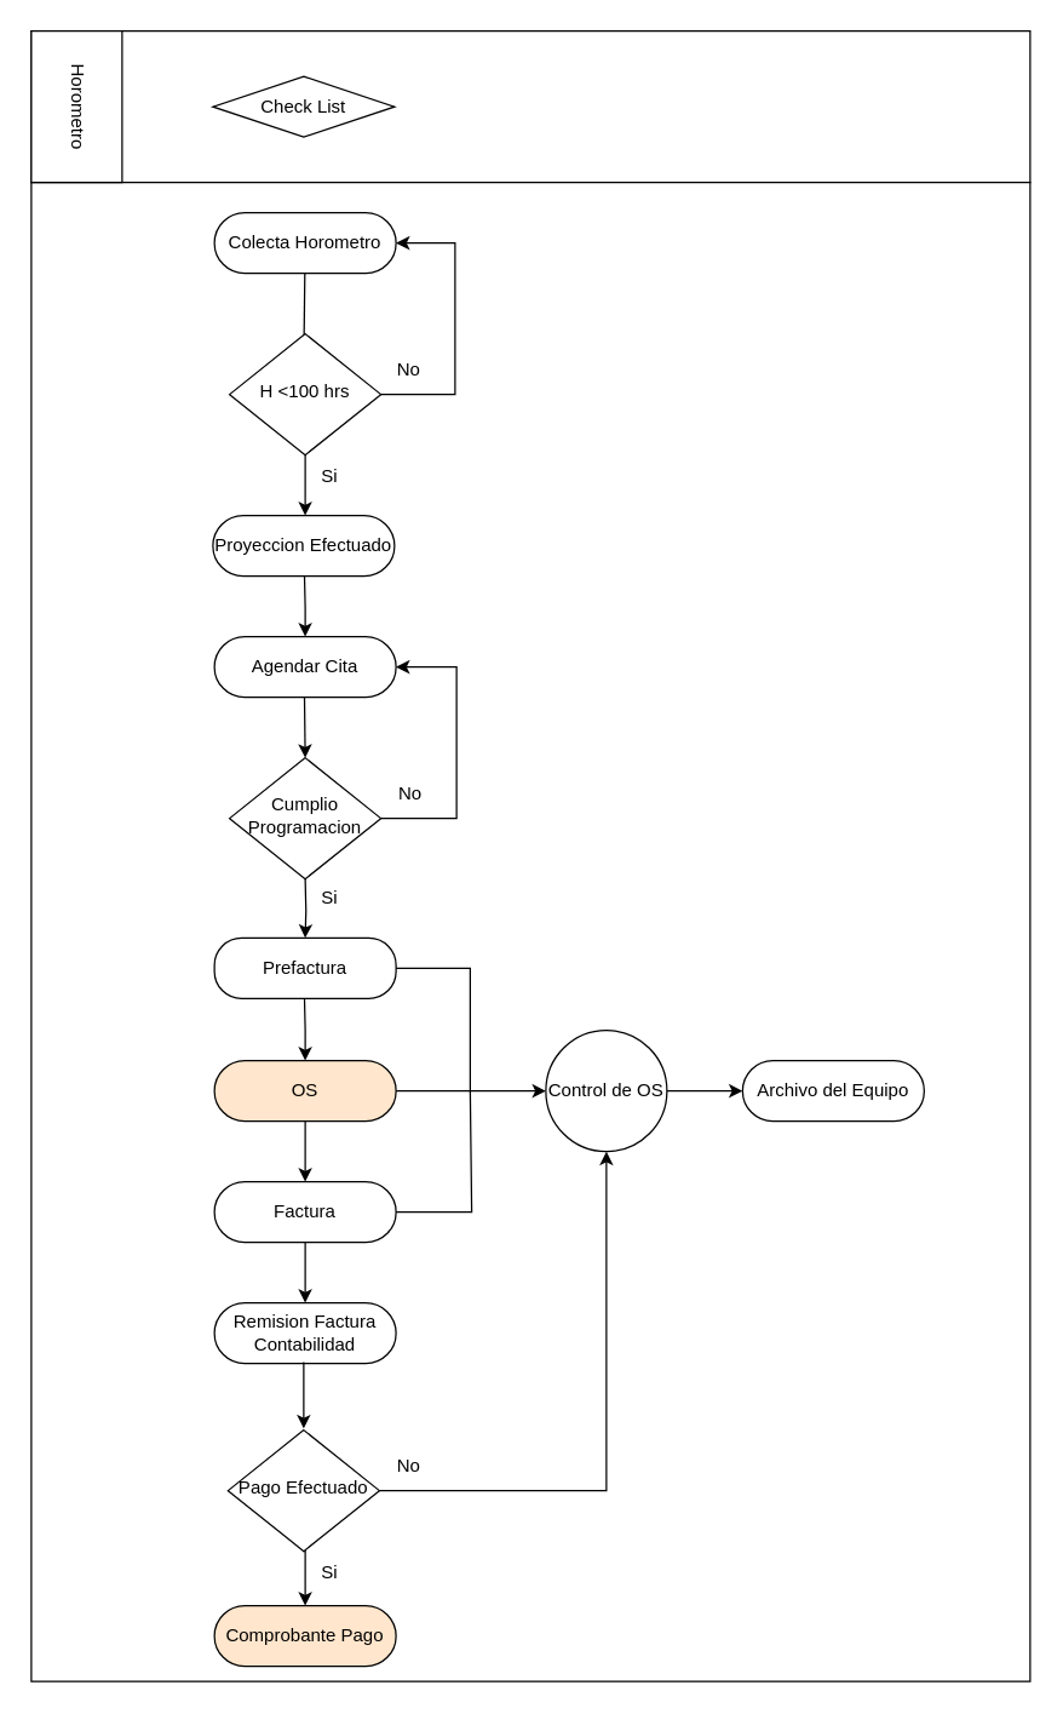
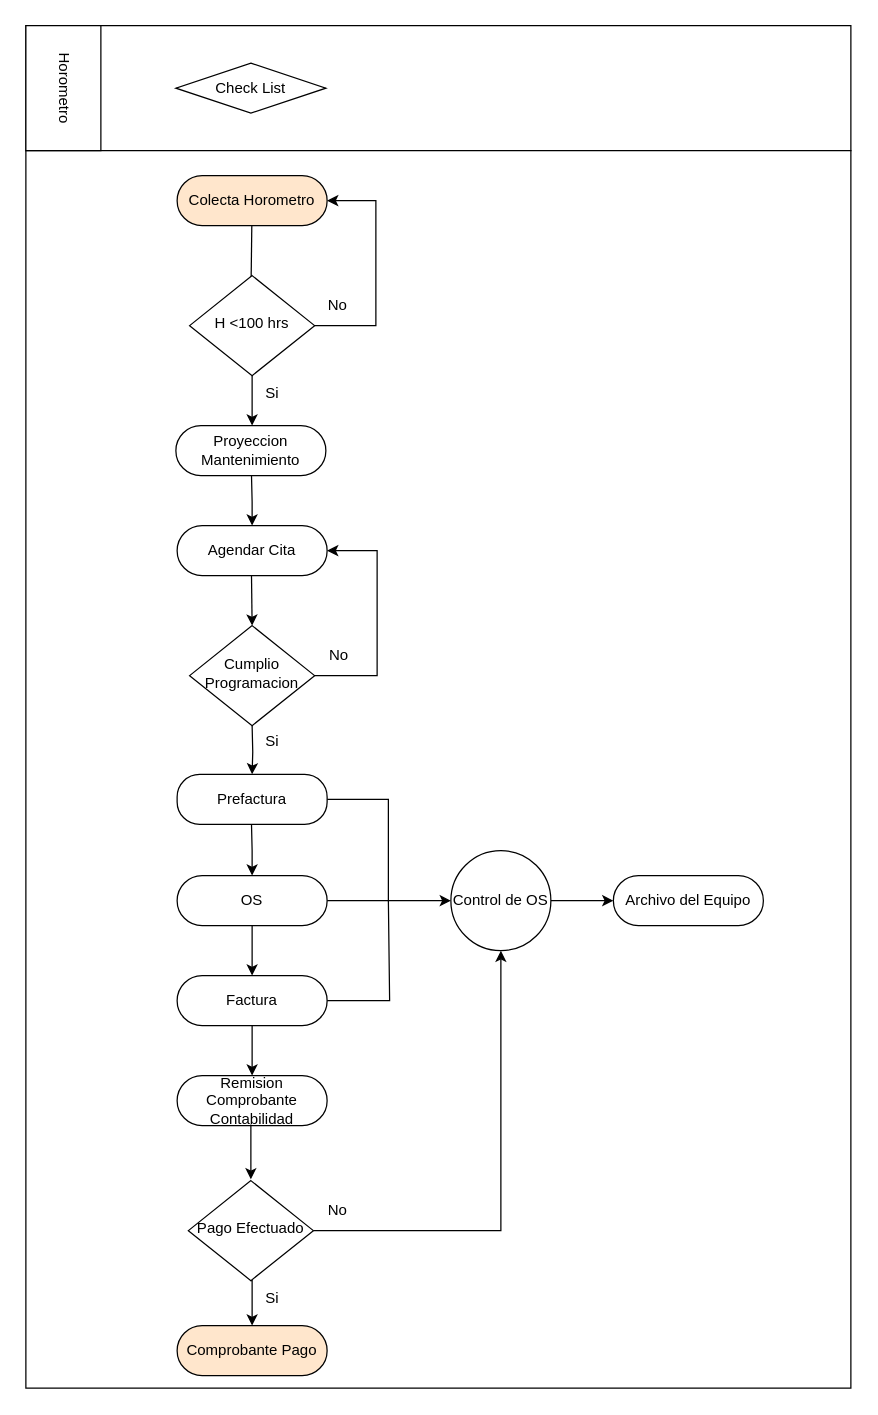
  <mxCell id="0" />
  <mxCell id="1" parent="0" />
  <mxCell id="2" value="" style="rounded=0;whiteSpace=wrap;html=1;" vertex="1" parent="1"><mxGeometry x="20" width="660" height="100" as="geometry" y="20" /></mxCell>
  <mxCell id="3" value="" style="rounded=0;whiteSpace=wrap;html=1;" vertex="1" parent="1"><mxGeometry x="20" y="120" width="660" height="990" as="geometry" /></mxCell>
  <mxCell id="4" value="" style="rounded=0;orthogonalLoop=1;jettySize=auto;html=1;" edge="1" parent="1" source="8"><mxGeometry relative="1" as="geometry"><mxPoint x="200" y="239" as="targetPoint" /></mxGeometry></mxCell>
  <mxCell id="5" style="edgeStyle=orthogonalEdgeStyle;rounded=0;orthogonalLoop=1;jettySize=auto;html=1;entryX=1;entryY=0.5;entryDx=0;entryDy=0;exitX=1;exitY=0.5;exitDx=0;exitDy=0;" edge="1" parent="1" source="6" target="8"><mxGeometry relative="1" as="geometry"><Array as="points"><mxPoint x="300" y="260" /><mxPoint x="300" y="160" /></Array></mxGeometry></mxCell>
  <mxCell id="6" value="H &amp;lt;100 hrs" style="rhombus;whiteSpace=wrap;html=1;shadow=0;fontFamily=Helvetica;fontSize=12;align=center;strokeWidth=1;spacing=6;spacingTop=-4;" parent="1" vertex="1"><mxGeometry x="151" y="220" width="100" height="80" as="geometry" /></mxCell>
  <mxCell id="7" value="Agendar Cita" style="rounded=1;whiteSpace=wrap;html=1;fontSize=12;glass=0;strokeWidth=1;shadow=0;arcSize=50;" parent="1" vertex="1"><mxGeometry x="141" y="420" width="120" height="40" as="geometry" /></mxCell>
- <mxCell id="8" value="Colecta Horometro" style="rounded=1;whiteSpace=wrap;html=1;fontSize=12;glass=0;strokeWidth=1;shadow=0;arcSize=50;" vertex="1" parent="1"><mxGeometry x="141" y="140" width="120" height="40" as="geometry" /></mxCell>
+ <mxCell id="8" value="Colecta Horometro" style="rounded=1;whiteSpace=wrap;html=1;fontSize=12;glass=0;strokeWidth=1;shadow=0;arcSize=50;fillColor=#ffe6cc;" vertex="1" parent="1"><mxGeometry x="141" y="140" width="120" height="40" as="geometry" /></mxCell>
  <mxCell id="9" value="Check List" style="rhombus;whiteSpace=wrap;html=1;fontSize=12;glass=0;strokeWidth=1;shadow=0;arcSize=50;" vertex="1" parent="1"><mxGeometry x="140" y="50" width="120" height="40" as="geometry" /></mxCell>
  <mxCell id="10" value="" style="edgeStyle=orthogonalEdgeStyle;rounded=0;orthogonalLoop=1;jettySize=auto;html=1;" edge="1" parent="1"><mxGeometry relative="1" as="geometry"><mxPoint x="200.5" y="380" as="sourcePoint" /><mxPoint x="201" y="420" as="targetPoint" /></mxGeometry></mxCell>
- <mxCell id="11" value="Proyeccion Efectuado" style="rounded=1;whiteSpace=wrap;html=1;fontSize=12;glass=0;strokeWidth=1;shadow=0;arcSize=50;" vertex="1" parent="1"><mxGeometry x="140" y="340" width="120" height="40" as="geometry" /></mxCell>
+ <mxCell id="11" value="Proyeccion Mantenimiento" style="rounded=1;whiteSpace=wrap;html=1;fontSize=12;glass=0;strokeWidth=1;shadow=0;arcSize=50;" vertex="1" parent="1"><mxGeometry x="140" y="340" width="120" height="40" as="geometry" /></mxCell>
  <mxCell id="12" value="" style="edgeStyle=orthogonalEdgeStyle;rounded=0;orthogonalLoop=1;jettySize=auto;html=1;" edge="1" parent="1" source="6"><mxGeometry relative="1" as="geometry"><mxPoint x="201" y="340" as="targetPoint" /><mxPoint x="201" y="301" as="sourcePoint" /></mxGeometry></mxCell>
  <mxCell id="13" value="No" style="text;whiteSpace=wrap;html=1;" vertex="1" parent="1"><mxGeometry x="260" y="230" width="50" height="40" as="geometry" /></mxCell>
  <mxCell id="14" value="Si" style="text;whiteSpace=wrap;html=1;" vertex="1" parent="1"><mxGeometry x="210" y="300" width="50" height="40" as="geometry" /></mxCell>
  <mxCell id="15" value="" style="rounded=0;orthogonalLoop=1;jettySize=auto;html=1;entryX=0.5;entryY=0;entryDx=0;entryDy=0;" edge="1" parent="1" target="17"><mxGeometry relative="1" as="geometry"><mxPoint x="200.5" y="460" as="sourcePoint" /><mxPoint x="201" y="504" as="targetPoint" /></mxGeometry></mxCell>
  <mxCell id="16" style="edgeStyle=orthogonalEdgeStyle;rounded=0;orthogonalLoop=1;jettySize=auto;html=1;entryX=1;entryY=0.5;entryDx=0;entryDy=0;" edge="1" parent="1" source="17" target="7"><mxGeometry relative="1" as="geometry"><mxPoint x="261" y="482" as="targetPoint" /><Array as="points"><mxPoint x="301" y="540" /><mxPoint x="301" y="440" /></Array></mxGeometry></mxCell>
  <mxCell id="17" value="Cumplio Programacion" style="rhombus;whiteSpace=wrap;html=1;shadow=0;fontFamily=Helvetica;fontSize=12;align=center;strokeWidth=1;spacing=6;spacingTop=-4;" vertex="1" parent="1"><mxGeometry x="151" y="500" width="100" height="80" as="geometry" /></mxCell>
  <mxCell id="18" value="" style="edgeStyle=orthogonalEdgeStyle;rounded=0;orthogonalLoop=1;jettySize=auto;html=1;" edge="1" parent="1" target="26"><mxGeometry relative="1" as="geometry"><mxPoint x="201" y="631" as="targetPoint" /><mxPoint x="201" y="580" as="sourcePoint" /></mxGeometry></mxCell>
  <mxCell id="19" value="No" style="text;whiteSpace=wrap;html=1;" vertex="1" parent="1"><mxGeometry x="261" y="510" width="50" height="40" as="geometry" /></mxCell>
  <mxCell id="20" value="Si" style="text;whiteSpace=wrap;html=1;" vertex="1" parent="1"><mxGeometry x="210" y="579" width="50" height="40" as="geometry" /></mxCell>
  <mxCell id="21" value="" style="edgeStyle=orthogonalEdgeStyle;rounded=0;orthogonalLoop=1;jettySize=auto;html=1;" edge="1" parent="1" source="23" target="30"><mxGeometry relative="1" as="geometry" /></mxCell>
  <mxCell id="22" style="edgeStyle=orthogonalEdgeStyle;rounded=0;orthogonalLoop=1;jettySize=auto;html=1;exitX=1;exitY=0.5;exitDx=0;exitDy=0;endArrow=none;endFill=0;" edge="1" parent="1" source="23"><mxGeometry relative="1" as="geometry"><mxPoint x="310" y="720" as="targetPoint" /></mxGeometry></mxCell>
- <mxCell id="23" value="OS" style="rounded=1;whiteSpace=wrap;html=1;fontSize=12;glass=0;strokeWidth=1;shadow=0;arcSize=50;fillColor=#ffe6cc;" vertex="1" parent="1"><mxGeometry x="141" y="700" width="120" height="40" as="geometry" /></mxCell>
+ <mxCell id="23" value="OS" style="rounded=1;whiteSpace=wrap;html=1;fontSize=12;glass=0;strokeWidth=1;shadow=0;arcSize=50;" vertex="1" parent="1"><mxGeometry x="141" y="700" width="120" height="40" as="geometry" /></mxCell>
  <mxCell id="24" value="" style="edgeStyle=orthogonalEdgeStyle;rounded=0;orthogonalLoop=1;jettySize=auto;html=1;" edge="1" parent="1"><mxGeometry relative="1" as="geometry"><mxPoint x="200.5" y="659" as="sourcePoint" /><mxPoint x="201" y="700" as="targetPoint" /></mxGeometry></mxCell>
  <mxCell id="25" style="edgeStyle=elbowEdgeStyle;rounded=0;orthogonalLoop=1;jettySize=auto;html=1;exitX=1;exitY=0.5;exitDx=0;exitDy=0;" edge="1" parent="1" source="26"><mxGeometry relative="1" as="geometry"><mxPoint x="360" y="720" as="targetPoint" /><Array as="points"><mxPoint x="310" y="690" /></Array></mxGeometry></mxCell>
  <mxCell id="26" value="Prefactura" style="rounded=1;whiteSpace=wrap;html=1;fontSize=12;glass=0;strokeWidth=1;shadow=0;arcSize=45;" vertex="1" parent="1"><mxGeometry x="141" y="619" width="120" height="40" as="geometry" /></mxCell>
- <mxCell id="27" value="Remision Factura Contabilidad" style="rounded=1;whiteSpace=wrap;html=1;fontSize=12;glass=0;strokeWidth=1;shadow=0;arcSize=50;" vertex="1" parent="1"><mxGeometry x="141" y="860" width="120" height="40" as="geometry" /></mxCell>
+ <mxCell id="27" value="Remision Comprobante Contabilidad" style="rounded=1;whiteSpace=wrap;html=1;fontSize=12;glass=0;strokeWidth=1;shadow=0;arcSize=50;" vertex="1" parent="1"><mxGeometry x="141" y="860" width="120" height="40" as="geometry" /></mxCell>
  <mxCell id="28" style="edgeStyle=orthogonalEdgeStyle;rounded=0;orthogonalLoop=1;jettySize=auto;html=1;exitX=0.5;exitY=1;exitDx=0;exitDy=0;entryX=0.5;entryY=0;entryDx=0;entryDy=0;" edge="1" parent="1" source="30" target="27"><mxGeometry relative="1" as="geometry" /></mxCell>
  <mxCell id="29" style="edgeStyle=orthogonalEdgeStyle;rounded=0;orthogonalLoop=1;jettySize=auto;html=1;exitX=1;exitY=0.5;exitDx=0;exitDy=0;endArrow=none;endFill=0;" edge="1" parent="1" source="30"><mxGeometry relative="1" as="geometry"><mxPoint x="310" y="720" as="targetPoint" /><Array as="points"><mxPoint x="311" y="800" /></Array></mxGeometry></mxCell>
  <mxCell id="30" value="Factura" style="rounded=1;whiteSpace=wrap;html=1;fontSize=12;glass=0;strokeWidth=1;shadow=0;arcSize=50;" vertex="1" parent="1"><mxGeometry x="141" y="780" width="120" height="40" as="geometry" /></mxCell>
  <mxCell id="31" value="" style="rounded=0;orthogonalLoop=1;jettySize=auto;html=1;" edge="1" parent="1"><mxGeometry relative="1" as="geometry"><mxPoint x="200" y="899" as="sourcePoint" /><mxPoint x="200" y="943" as="targetPoint" /></mxGeometry></mxCell>
  <mxCell id="32" style="edgeStyle=orthogonalEdgeStyle;rounded=0;orthogonalLoop=1;jettySize=auto;html=1;exitX=0.5;exitY=1;exitDx=0;exitDy=0;entryX=0.5;entryY=0;entryDx=0;entryDy=0;" edge="1" parent="1" source="34" target="37"><mxGeometry relative="1" as="geometry" /></mxCell>
  <mxCell id="33" style="edgeStyle=orthogonalEdgeStyle;rounded=0;orthogonalLoop=1;jettySize=auto;html=1;exitX=1;exitY=0.5;exitDx=0;exitDy=0;entryX=0.5;entryY=1;entryDx=0;entryDy=0;" edge="1" parent="1" source="34" target="41"><mxGeometry relative="1" as="geometry" /></mxCell>
  <mxCell id="34" value="Pago Efectuado" style="rhombus;whiteSpace=wrap;html=1;shadow=0;fontFamily=Helvetica;fontSize=12;align=center;strokeWidth=1;spacing=6;spacingTop=-4;" vertex="1" parent="1"><mxGeometry x="150" y="944" width="100" height="80" as="geometry" /></mxCell>
  <mxCell id="35" value="No" style="text;whiteSpace=wrap;html=1;" vertex="1" parent="1"><mxGeometry x="260" y="954" width="50" height="40" as="geometry" /></mxCell>
  <mxCell id="36" value="Si" style="text;whiteSpace=wrap;html=1;" vertex="1" parent="1"><mxGeometry x="210" y="1024" width="50" height="40" as="geometry" /></mxCell>
  <mxCell id="37" value="Comprobante Pago" style="rounded=1;whiteSpace=wrap;html=1;fontSize=12;glass=0;strokeWidth=1;shadow=0;arcSize=50;fillColor=#ffe6cc;" vertex="1" parent="1"><mxGeometry x="141" y="1060" width="120" height="40" as="geometry" /></mxCell>
  <mxCell id="38" value="Archivo del Equipo" style="rounded=1;whiteSpace=wrap;html=1;fontSize=12;glass=0;strokeWidth=1;shadow=0;arcSize=50;" vertex="1" parent="1"><mxGeometry x="490" y="700" width="120" height="40" as="geometry" /></mxCell>
  <mxCell id="39" style="edgeStyle=orthogonalEdgeStyle;rounded=0;orthogonalLoop=1;jettySize=auto;html=1;exitX=1;exitY=0.5;exitDx=0;exitDy=0;entryX=0;entryY=0.5;entryDx=0;entryDy=0;" edge="1" parent="1" source="41" target="38"><mxGeometry relative="1" as="geometry" /></mxCell>
  <mxCell id="40" value="Horometro" style="rounded=0;whiteSpace=wrap;html=1;direction=north;horizontal=1;textDirection=vertical-rl;" vertex="1" parent="1"><mxGeometry x="20" width="60" height="100" as="geometry" y="20" /></mxCell>
  <mxCell id="41" value="Control de OS" style="ellipse;whiteSpace=wrap;html=1;aspect=fixed;" vertex="1" parent="1"><mxGeometry x="360" y="680" width="80" height="80" as="geometry" /></mxCell>
